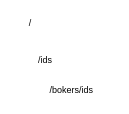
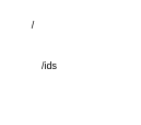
  <mxCell id="0" />
  <mxCell id="1" parent="0" />
  <mxCell id="2" value="/" style="text;html=1;strokeColor=none;fillColor=none;align=center;verticalAlign=middle;whiteSpace=wrap;rounded=0;" vertex="1" parent="1"><mxGeometry x="20" y="20" width="40" height="20" as="geometry" /></mxCell>
  <mxCell id="3" value="/ids" style="text;html=1;strokeColor=none;fillColor=none;align=center;verticalAlign=middle;whiteSpace=wrap;rounded=0;" vertex="1" parent="1"><mxGeometry x="40" y="70" width="40" height="20" as="geometry" /></mxCell>
- <mxCell id="4" value="/bokers/ids" style="text;html=1;strokeColor=none;fillColor=none;align=center;verticalAlign=middle;whiteSpace=wrap;rounded=0;" vertex="1" parent="1"><mxGeometry x="40" y="110" width="110" height="20" as="geometry" /></mxCell>
